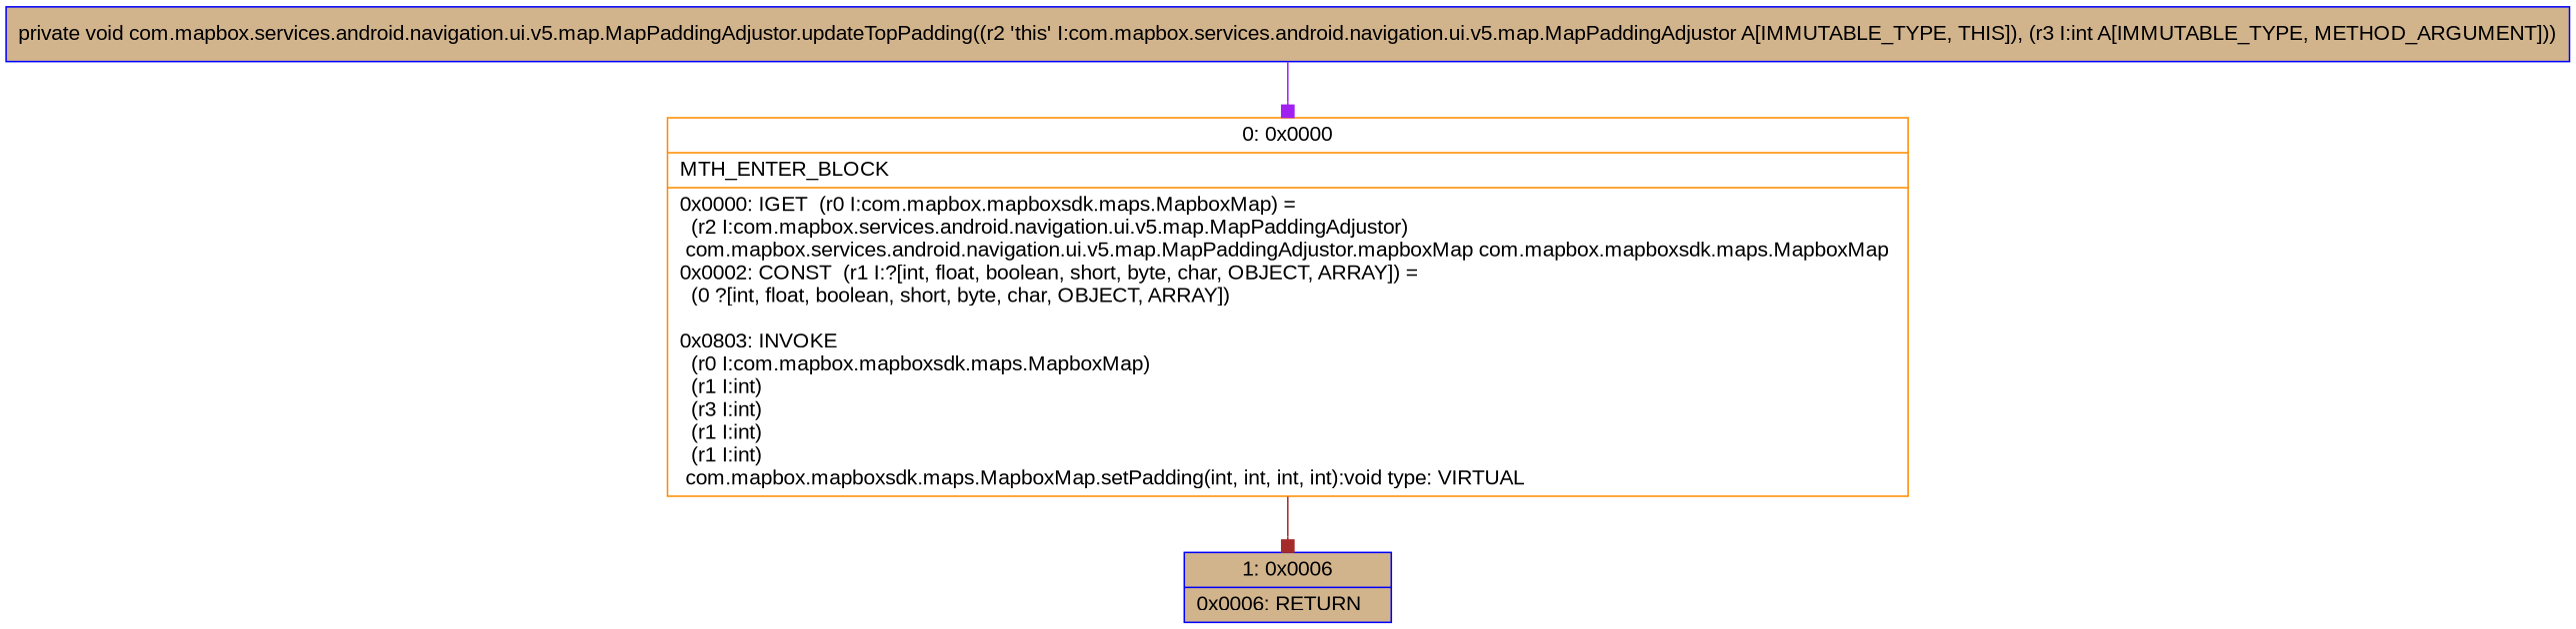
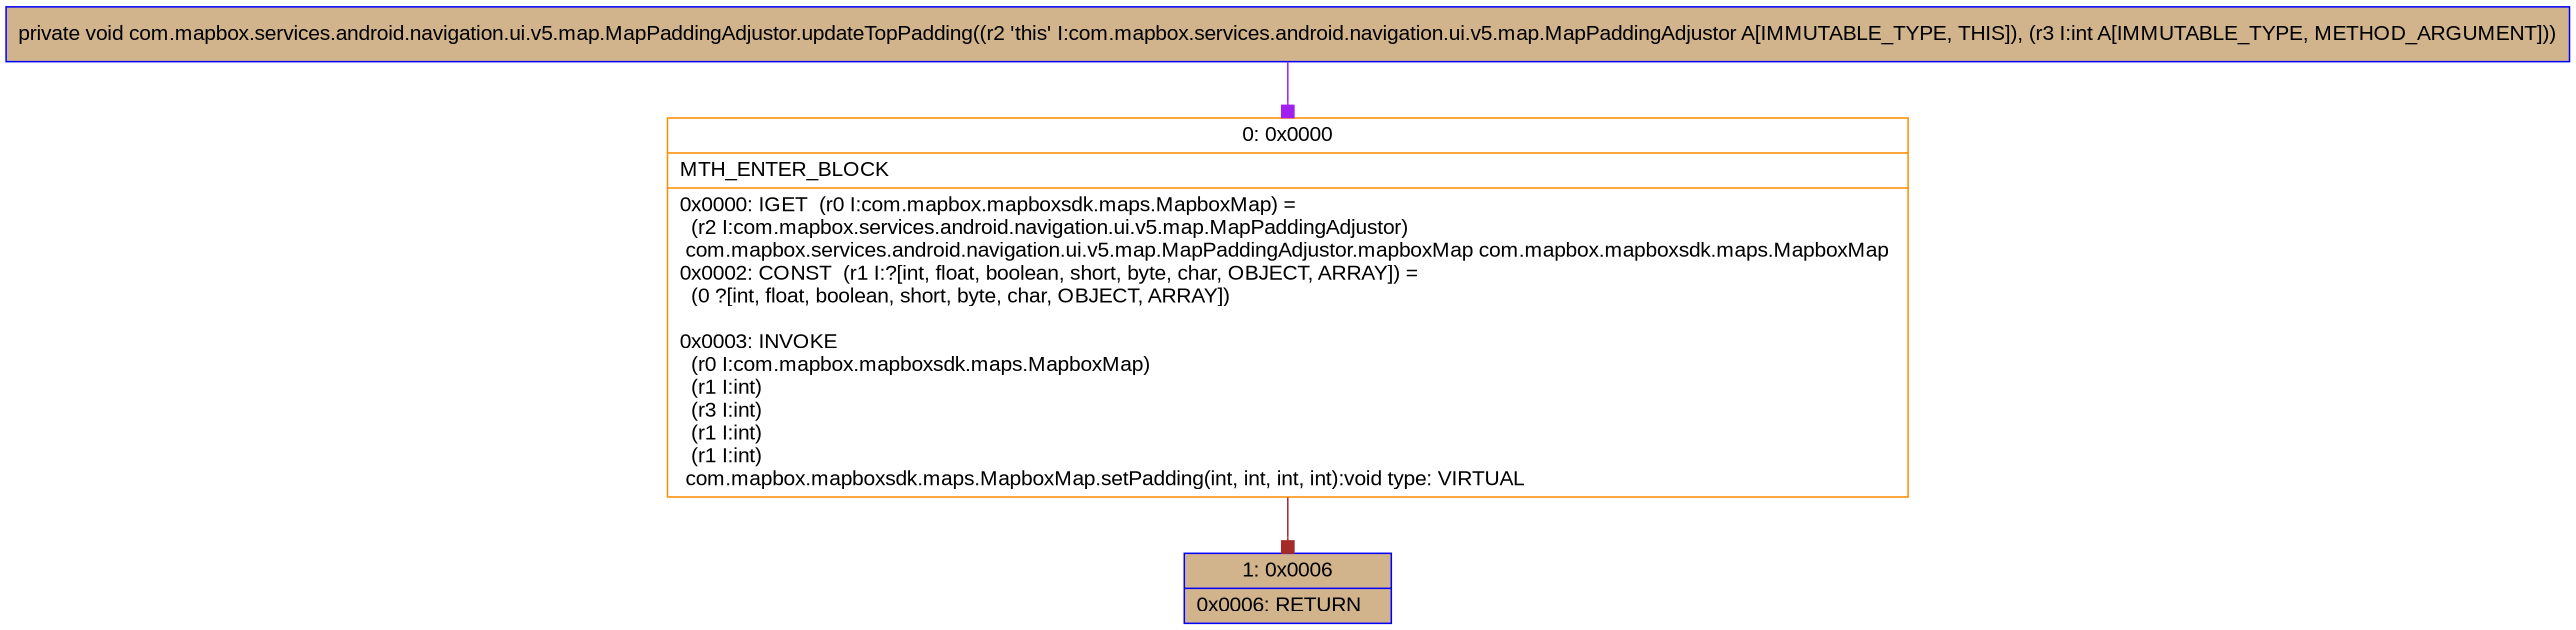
  digraph {
    fontname="Liberation Sans"
    node [shape=record style=filled fillcolor=tan color=blue fontname="Liberation Sans"]
    edge [arrowhead=box fontname="Liberation Sans"]
-   n1 [label="{0\:\ 0x0000|MTH_ENTER_BLOCK\l|0x0000: IGET  (r0 I:com.mapbox.mapboxsdk.maps.MapboxMap) = \l  (r2 I:com.mapbox.services.android.navigation.ui.v5.map.MapPaddingAdjustor)\l com.mapbox.services.android.navigation.ui.v5.map.MapPaddingAdjustor.mapboxMap com.mapbox.mapboxsdk.maps.MapboxMap \l0x0002: CONST  (r1 I:?[int, float, boolean, short, byte, char, OBJECT, ARRAY]) = \l  (0 ?[int, float, boolean, short, byte, char, OBJECT, ARRAY])\l \l0x0803: INVOKE  \l  (r0 I:com.mapbox.mapboxsdk.maps.MapboxMap)\l  (r1 I:int)\l  (r3 I:int)\l  (r1 I:int)\l  (r1 I:int)\l com.mapbox.mapboxsdk.maps.MapboxMap.setPadding(int, int, int, int):void type: VIRTUAL \l}" fillcolor=white color=darkorange]
+   n1 [label="{0\:\ 0x0000|MTH_ENTER_BLOCK\l|0x0000: IGET  (r0 I:com.mapbox.mapboxsdk.maps.MapboxMap) = \l  (r2 I:com.mapbox.services.android.navigation.ui.v5.map.MapPaddingAdjustor)\l com.mapbox.services.android.navigation.ui.v5.map.MapPaddingAdjustor.mapboxMap com.mapbox.mapboxsdk.maps.MapboxMap \l0x0002: CONST  (r1 I:?[int, float, boolean, short, byte, char, OBJECT, ARRAY]) = \l  (0 ?[int, float, boolean, short, byte, char, OBJECT, ARRAY])\l \l0x0003: INVOKE  \l  (r0 I:com.mapbox.mapboxsdk.maps.MapboxMap)\l  (r1 I:int)\l  (r3 I:int)\l  (r1 I:int)\l  (r1 I:int)\l com.mapbox.mapboxsdk.maps.MapboxMap.setPadding(int, int, int, int):void type: VIRTUAL \l}" fillcolor=white color=darkorange]
    n2 [label="{1\:\ 0x0006|0x0006: RETURN   \l}"]
    n3 [label="{private void com.mapbox.services.android.navigation.ui.v5.map.MapPaddingAdjustor.updateTopPadding((r2 'this' I:com.mapbox.services.android.navigation.ui.v5.map.MapPaddingAdjustor A[IMMUTABLE_TYPE, THIS]), (r3 I:int A[IMMUTABLE_TYPE, METHOD_ARGUMENT])) }"]
    n1 -> n2 [color=brown]
    n3 -> n1 [color=purple]
  }
